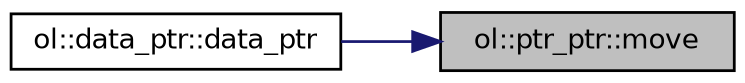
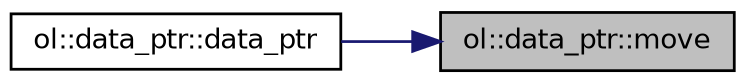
  digraph {
    rankdir=RL
    node [color=black fontname=Helvetica fontsize=10 shape=record style=filled]
-   n1 [fillcolor=grey75 fontcolor=black height=0.2 label="ol::ptr_ptr::move" width=0.4]
+   n1 [fillcolor=grey75 fontcolor=black height=0.2 label="ol::data_ptr::move" width=0.4]
    n2 [fillcolor=white height=0.2 label="ol::data_ptr::data_ptr" width=0.4]
    n1 -> n2 [color=midnightblue dir=back fontname=Helvetica fontsize=10 labelfontname=Helvetica labelfontsize=10 style=solid]
  }
